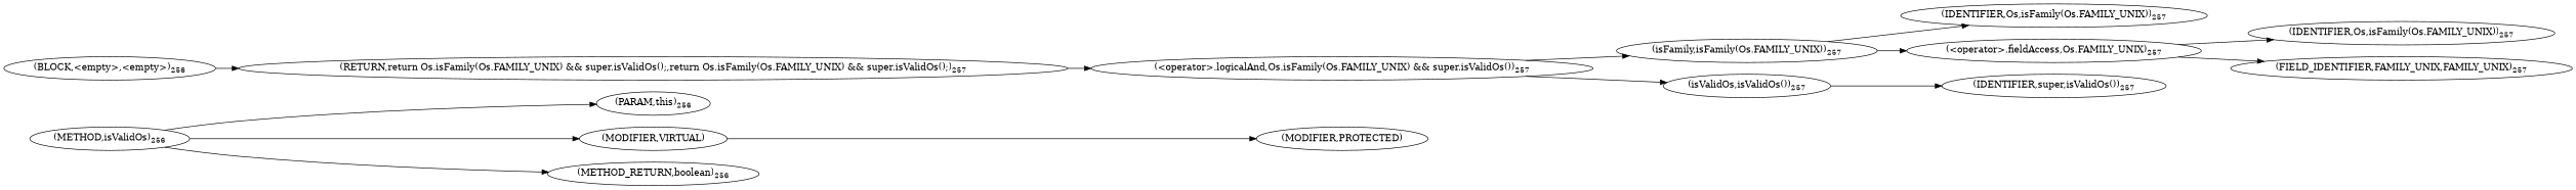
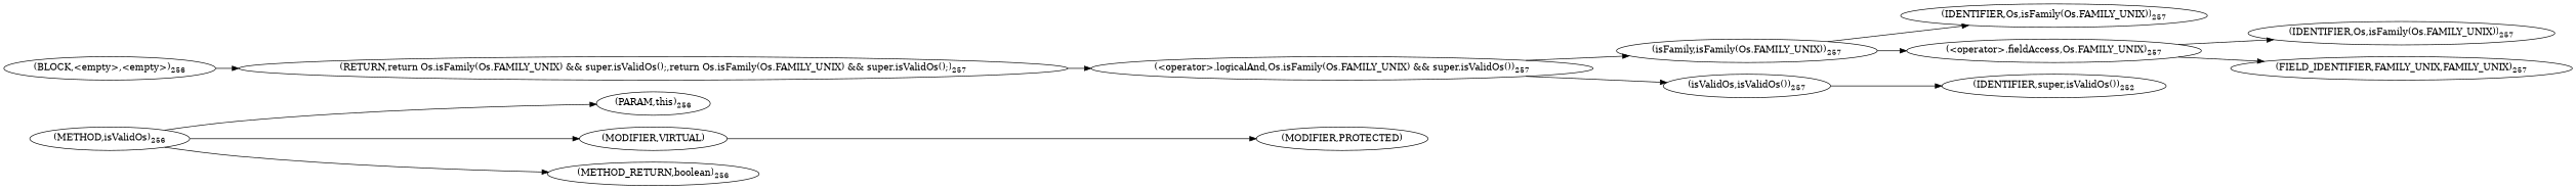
  digraph {
    rankdir=LR
    n1 [label=<(METHOD,isValidOs)<SUB>256</SUB>>]
    n2 [label=<(PARAM,this)<SUB>256</SUB>>]
    n3 [label=<(MODIFIER,VIRTUAL)>]
    n4 [label=<(METHOD_RETURN,boolean)<SUB>256</SUB>>]
    n5 [label=<(BLOCK,&lt;empty&gt;,&lt;empty&gt;)<SUB>256</SUB>>]
    n6 [label=<(RETURN,return Os.isFamily(Os.FAMILY_UNIX) &amp;&amp; super.isValidOs();,return Os.isFamily(Os.FAMILY_UNIX) &amp;&amp; super.isValidOs();)<SUB>257</SUB>>]
    n7 [label=<(MODIFIER,PROTECTED)>]
    n8 [label=<(&lt;operator&gt;.logicalAnd,Os.isFamily(Os.FAMILY_UNIX) &amp;&amp; super.isValidOs())<SUB>257</SUB>>]
    n9 [label=<(isFamily,isFamily(Os.FAMILY_UNIX))<SUB>257</SUB>>]
    n10 [label=<(isValidOs,isValidOs())<SUB>257</SUB>>]
    n11 [label=<(IDENTIFIER,Os,isFamily(Os.FAMILY_UNIX))<SUB>257</SUB>>]
    n12 [label=<(&lt;operator&gt;.fieldAccess,Os.FAMILY_UNIX)<SUB>257</SUB>>]
-   n13 [label=<(IDENTIFIER,super,isValidOs())<SUB>257</SUB>>]
+   n13 [label=<(IDENTIFIER,super,isValidOs())<SUB>252</SUB>>]
    n14 [label=<(IDENTIFIER,Os,isFamily(Os.FAMILY_UNIX))<SUB>257</SUB>>]
    n15 [label=<(FIELD_IDENTIFIER,FAMILY_UNIX,FAMILY_UNIX)<SUB>257</SUB>>]
    n1 -> n2
    n1 -> n3
    n1 -> n4
    n3 -> n7
    n5 -> n6
    n6 -> n8
    n8 -> n9
    n8 -> n10
    n9 -> n11
    n9 -> n12
    n10 -> n13
    n12 -> n14
    n12 -> n15
  }
